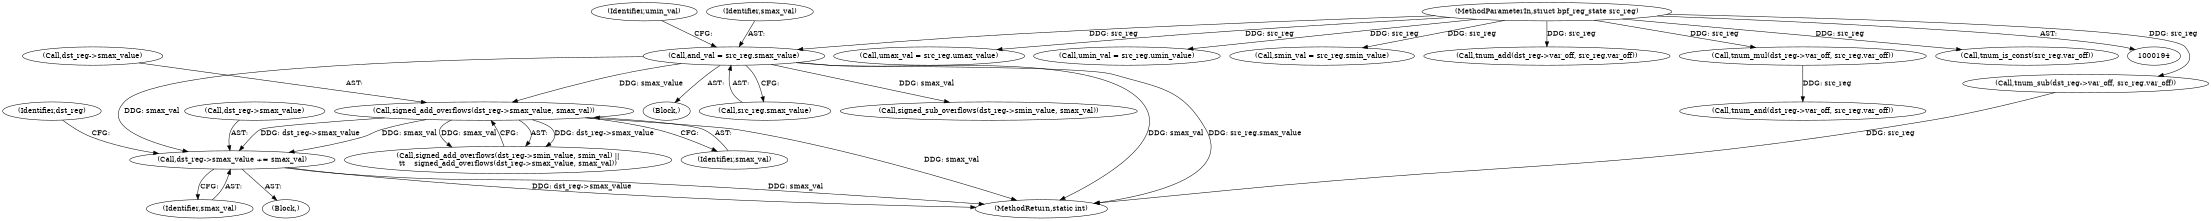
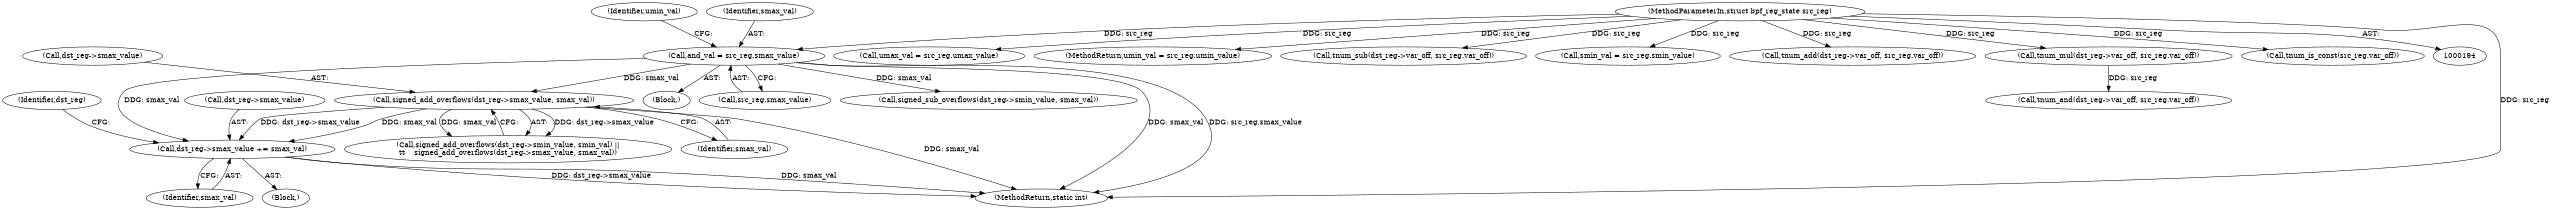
  digraph {
    n1 [label="(Call,dst_reg->smax_value += smax_val)"]
    n2 [label="(MethodReturn,static int)"]
    n3 [label="(Identifier,smax_val)"]
    n4 [label="(Block,)"]
    n5 [label="(Call,and_val = src_reg.smax_value)"]
    n6 [label="(Call,signed_add_overflows(dst_reg->smax_value, smax_val))"]
    n7 [label="(Block,)"]
    n8 [label="(Call,src_reg.smax_value)"]
    n9 [label="(Call,signed_sub_overflows(dst_reg->smin_value, smax_val))"]
    n10 [label="(Call,signed_add_overflows(dst_reg->smin_value, smin_val) ||\n\t\t    signed_add_overflows(dst_reg->smax_value, smax_val))"]
    n11 [label="(Identifier,smax_val)"]
    n12 [label="(MethodParameterIn,struct bpf_reg_state src_reg)"]
    n13 [label="(Call,umax_val = src_reg.umax_value)"]
-   n14 [label="(Call,umin_val = src_reg.umin_value)"]
+   n14 [label="(MethodReturn,umin_val = src_reg.umin_value)"]
    n15 [label="(Call,tnum_sub(dst_reg->var_off, src_reg.var_off))"]
    n16 [label="(Call,smin_val = src_reg.smin_value)"]
    n17 [label="(Call,tnum_add(dst_reg->var_off, src_reg.var_off))"]
    n18 [label="(Call,tnum_mul(dst_reg->var_off, src_reg.var_off))"]
    n19 [label="(Call,tnum_is_const(src_reg.var_off))"]
    n20 [label=1000194]
    n21 [label="(Call,tnum_and(dst_reg->var_off, src_reg.var_off))"]
    n22 [label="(Call,dst_reg->smax_value)"]
    n23 [label="(Call,dst_reg->smax_value)"]
    n24 [label="(Identifier,dst_reg)"]
    n25 [label="(Identifier,umin_val)"]
    n26 [label="(Identifier,smax_val)"]
    n1 -> n2 [label="DDG: dst_reg->smax_value"]
    n1 -> n2 [label="DDG: smax_val"]
    n1 -> n3 [label="CFG: "]
    n1 -> n4 [label="AST: "]
    n3 -> n1 [label="AST: "]
    n5 -> n1 [label="DDG: smax_val"]
    n5 -> n2 [label="DDG: smax_val"]
    n5 -> n2 [label="DDG: src_reg.smax_value"]
-   n5 -> n6 [label="DDG: smax_value"]
+   n5 -> n6 [label="DDG: smax_val"]
    n5 -> n7 [label="AST: "]
    n5 -> n8 [label="CFG: "]
    n5 -> n9 [label="DDG: smax_val"]
    n6 -> n1 [label="DDG: smax_val"]
    n6 -> n1 [label="DDG: dst_reg->smax_value"]
    n6 -> n2 [label="DDG: smax_val"]
    n6 -> n10 [label="AST: "]
    n6 -> n10 [label="DDG: dst_reg->smax_value"]
    n6 -> n10 [label="DDG: smax_val"]
    n6 -> n11 [label="CFG: "]
    n8 -> n5 [label="AST: "]
    n10 -> n6 [label="CFG: "]
    n11 -> n6 [label="AST: "]
-   n15 -> n2 [label="DDG: src_reg"]
+   n12 -> n2 [label="DDG: src_reg"]
    n12 -> n5 [label="DDG: src_reg"]
    n12 -> n13 [label="DDG: src_reg"]
    n12 -> n14 [label="DDG: src_reg"]
    n12 -> n15 [label="DDG: src_reg"]
    n12 -> n16 [label="DDG: src_reg"]
    n12 -> n17 [label="DDG: src_reg"]
    n12 -> n18 [label="DDG: src_reg"]
    n12 -> n19 [label="DDG: src_reg"]
    n12 -> n20 [label="AST: "]
    n18 -> n21 [label="DDG: src_reg"]
    n22 -> n1 [label="AST: "]
    n23 -> n6 [label="AST: "]
    n24 -> n1 [label="CFG: "]
    n25 -> n5 [label="CFG: "]
    n26 -> n5 [label="AST: "]
  }
